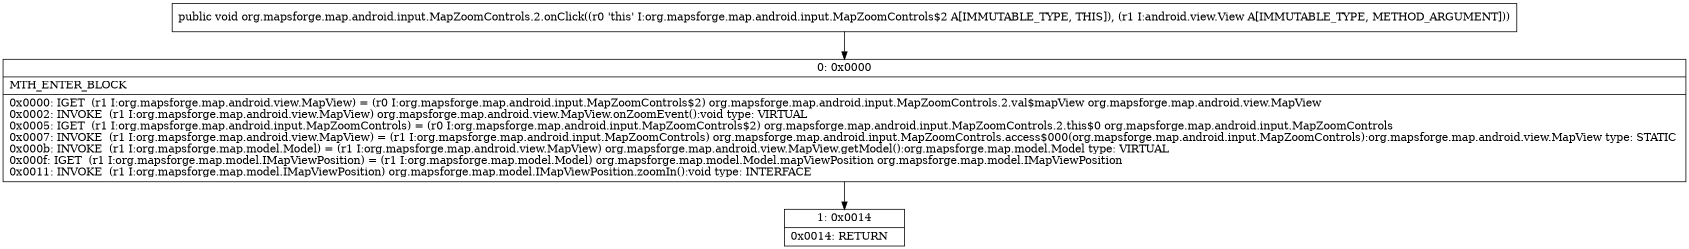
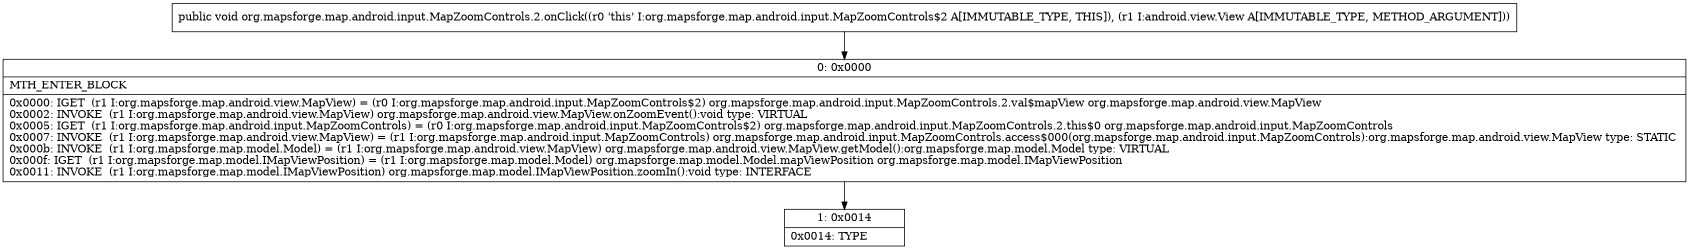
  digraph {
    node [shape=record]
    n1 [label="{0\:\ 0x0000|MTH_ENTER_BLOCK\l|0x0000: IGET  (r1 I:org.mapsforge.map.android.view.MapView) = (r0 I:org.mapsforge.map.android.input.MapZoomControls$2) org.mapsforge.map.android.input.MapZoomControls.2.val$mapView org.mapsforge.map.android.view.MapView \l0x0002: INVOKE  (r1 I:org.mapsforge.map.android.view.MapView) org.mapsforge.map.android.view.MapView.onZoomEvent():void type: VIRTUAL \l0x0005: IGET  (r1 I:org.mapsforge.map.android.input.MapZoomControls) = (r0 I:org.mapsforge.map.android.input.MapZoomControls$2) org.mapsforge.map.android.input.MapZoomControls.2.this$0 org.mapsforge.map.android.input.MapZoomControls \l0x0007: INVOKE  (r1 I:org.mapsforge.map.android.view.MapView) = (r1 I:org.mapsforge.map.android.input.MapZoomControls) org.mapsforge.map.android.input.MapZoomControls.access$000(org.mapsforge.map.android.input.MapZoomControls):org.mapsforge.map.android.view.MapView type: STATIC \l0x000b: INVOKE  (r1 I:org.mapsforge.map.model.Model) = (r1 I:org.mapsforge.map.android.view.MapView) org.mapsforge.map.android.view.MapView.getModel():org.mapsforge.map.model.Model type: VIRTUAL \l0x000f: IGET  (r1 I:org.mapsforge.map.model.IMapViewPosition) = (r1 I:org.mapsforge.map.model.Model) org.mapsforge.map.model.Model.mapViewPosition org.mapsforge.map.model.IMapViewPosition \l0x0011: INVOKE  (r1 I:org.mapsforge.map.model.IMapViewPosition) org.mapsforge.map.model.IMapViewPosition.zoomIn():void type: INTERFACE \l}"]
-   n2 [label="{1\:\ 0x0014|0x0014: RETURN   \l}"]
+   n2 [label="{1\:\ 0x0014|0x0014: TYPE   \l}"]
    n3 [label="{public void org.mapsforge.map.android.input.MapZoomControls.2.onClick((r0 'this' I:org.mapsforge.map.android.input.MapZoomControls$2 A[IMMUTABLE_TYPE, THIS]), (r1 I:android.view.View A[IMMUTABLE_TYPE, METHOD_ARGUMENT])) }"]
    n1 -> n2
    n3 -> n1
  }
